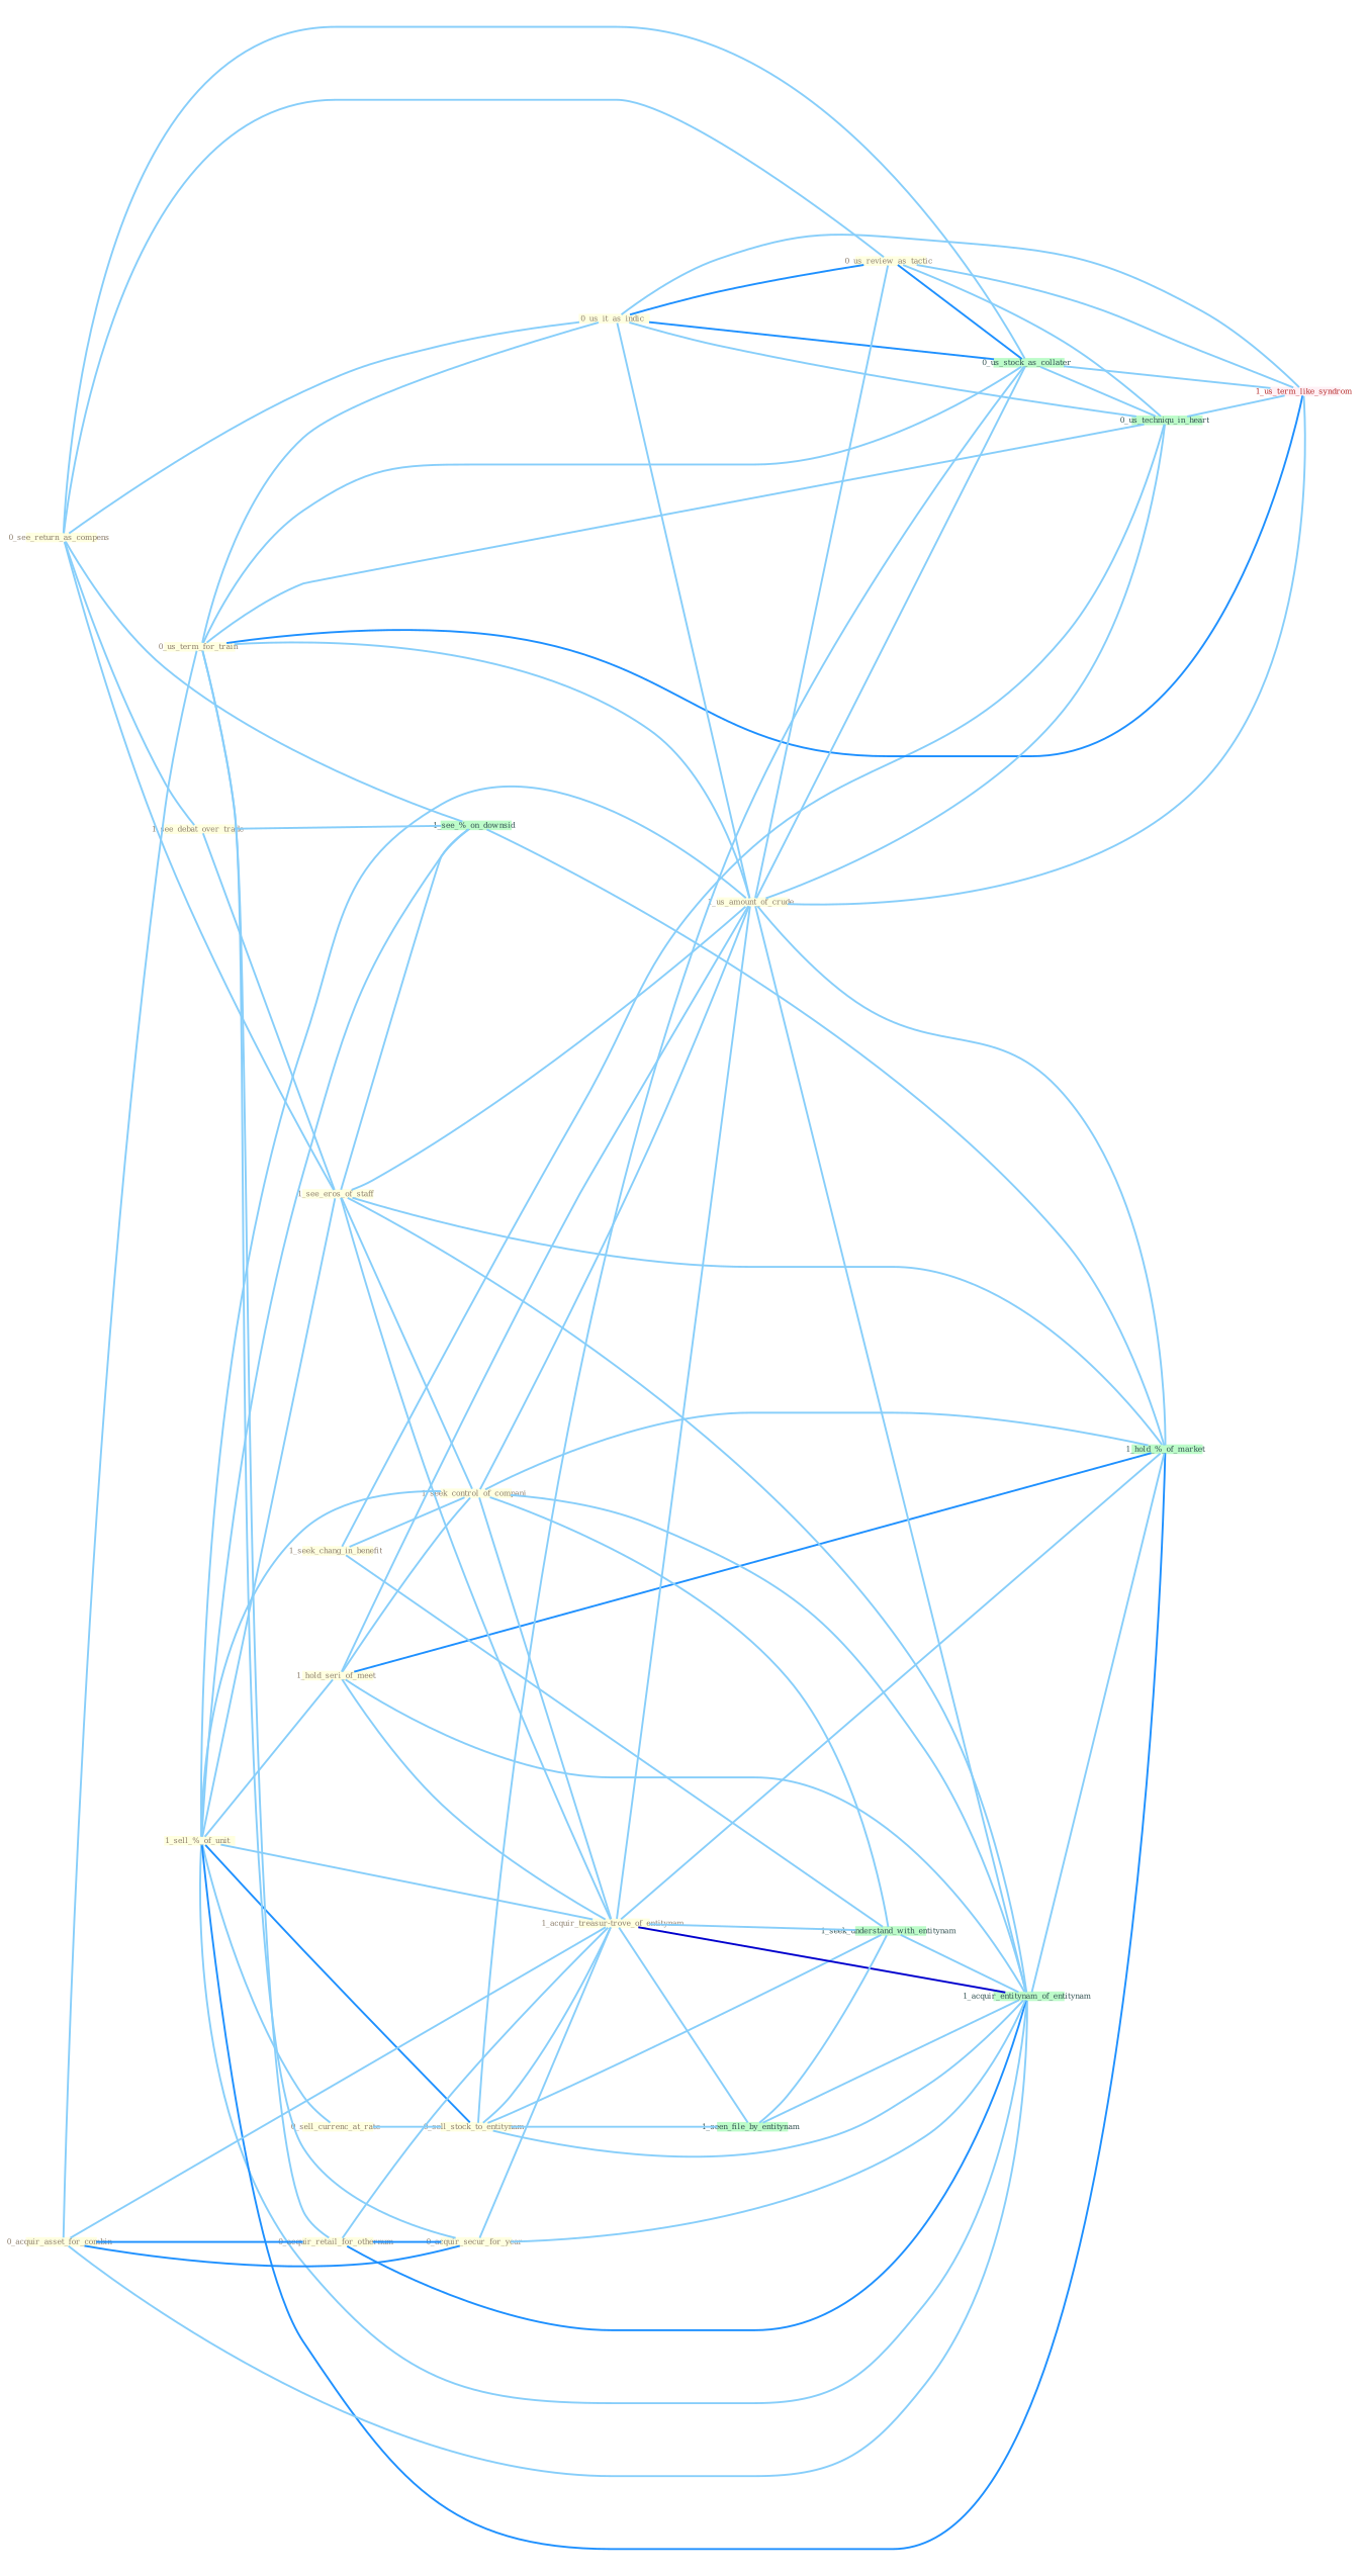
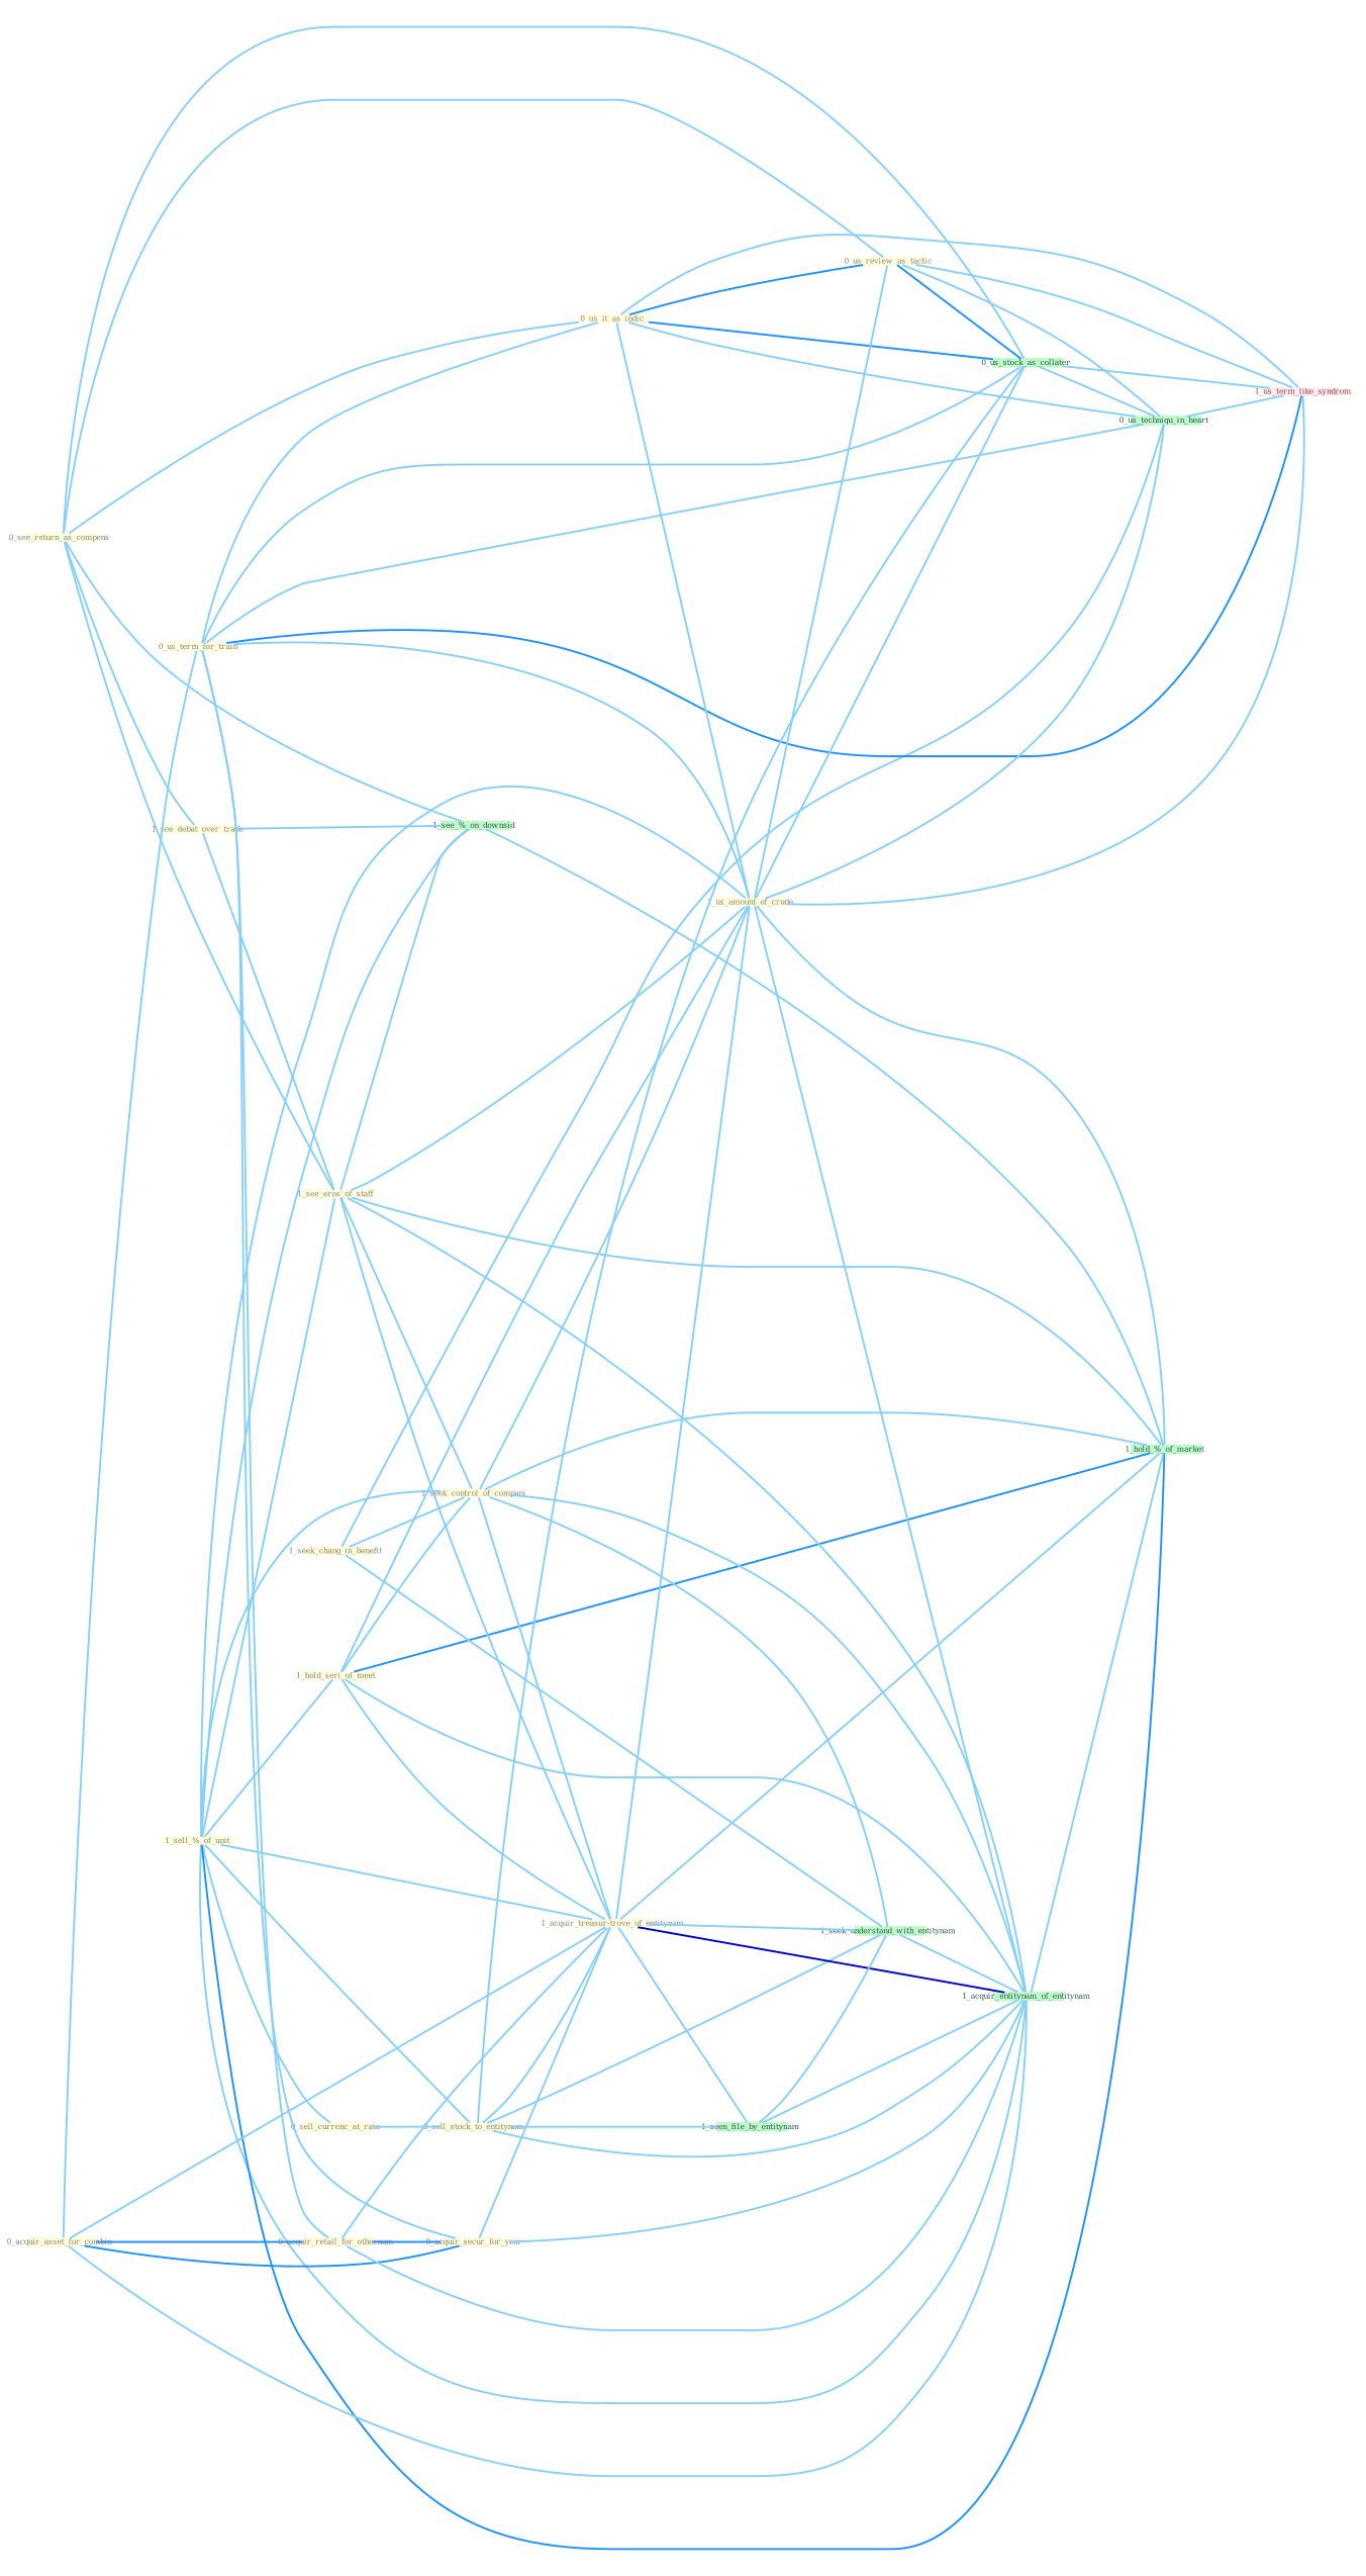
  graph {
    rankdir=LR
    node [color="#ffffe0" fixedsize=true fontcolor="#8b7d6b" fontsize=4 shape=polygon style=filled]
    edge [color="#87cefa" w=1]
    "1_sell_%_of_unit " [height=.06 width=.5]
    "0_see_return_as_compens " [height=.06 width=.5]
    "0_sell_currenc_at_rate " [height=.06 width=.5]
    "0_acquir_asset_for_combin " [height=.06 width=.5]
    "1_hold_seri_of_meet " [height=.06 width=.5]
    "1_seek_chang_in_benefit " [height=.06 width=.5]
    "0_us_term_for_train " [height=.06 width=.5]
    "0_sell_stock_to_entitynam " [height=.06 width=.5]
    "1_see_debat_over_trade " [height=.06 width=.5]
    "0_us_it_as_indic " [height=.06 width=.5]
    "1_see_eros_of_staff " [height=.06 width=.5]
    "1_seek_control_of_compani " [height=.06 width=.5]
    "0_acquir_retail_for_othernum " [height=.06 width=.5]
    "0_acquir_secur_for_year " [height=.06 width=.5]
    "1_acquir_treasur-trove_of_entitynam " [height=.06 width=.5]
    "1_us_amount_of_crude " [height=.06 width=.5]
    "0_us_review_as_tactic " [height=.06 width=.5]
    "1_us_term_like_syndrom " [color="#fff0f5" fontcolor="#b22222" height=.06 width=.5]
    "1_acquir_entitynam_of_entitynam " [color="#BDFCC9" fontcolor="#2f4f4f" height=.06 width=.5]
    "1_see_%_on_downsid " [color="#BDFCC9" fontcolor="#2f4f4f" height=.06 width=.5]
    "1_hold_%_of_market " [color="#BDFCC9" fontcolor="#2f4f4f" height=.06 width=.5]
    "0_us_stock_as_collater " [color="#BDFCC9" fontcolor="#2f4f4f" height=.06 width=.5]
    "1_seek_understand_with_entitynam " [color="#BDFCC9" fontcolor="#2f4f4f" height=.06 width=.5]
    "0_us_techniqu_in_heart " [color="#BDFCC9" fontcolor="#2f4f4f" height=.06 width=.5]
    "1_seen_file_by_entitynam " [color="#BDFCC9" fontcolor="#2f4f4f" height=.06 width=.5]
    subgraph sub_1 {
      "1_sell_%_of_unit "
      "0_see_return_as_compens "
      "0_sell_currenc_at_rate "
      "0_acquir_asset_for_combin "
      "1_hold_seri_of_meet "
      "1_seek_chang_in_benefit "
      "0_us_term_for_train "
      "0_sell_stock_to_entitynam "
      "1_see_debat_over_trade "
      "0_us_it_as_indic "
      "1_see_eros_of_staff "
      "1_seek_control_of_compani "
      "0_acquir_retail_for_othernum "
      "0_acquir_secur_for_year "
      "1_acquir_treasur-trove_of_entitynam "
      "1_us_amount_of_crude "
      "0_us_review_as_tactic "
    }
    subgraph sub_2 {
      "1_us_term_like_syndrom "
    }
    "1_sell_%_of_unit " -- "0_sell_currenc_at_rate "
    "1_sell_%_of_unit " -- "1_hold_seri_of_meet "
-   "1_sell_%_of_unit " -- "0_sell_stock_to_entitynam " [color="#1e90ff"]
+   "1_sell_%_of_unit " -- "0_sell_stock_to_entitynam "
    "1_sell_%_of_unit " -- "1_see_eros_of_staff "
    "1_sell_%_of_unit " -- "1_seek_control_of_compani "
    "1_sell_%_of_unit " -- "1_acquir_treasur-trove_of_entitynam "
    "1_sell_%_of_unit " -- "1_us_amount_of_crude "
    "1_sell_%_of_unit " -- "1_acquir_entitynam_of_entitynam "
    "1_sell_%_of_unit " -- "1_see_%_on_downsid "
    "1_sell_%_of_unit " -- "1_hold_%_of_market " [color="#1e90ff" w=2]
    "0_see_return_as_compens " -- "1_see_debat_over_trade "
    "0_see_return_as_compens " -- "0_us_it_as_indic "
    "0_see_return_as_compens " -- "1_see_eros_of_staff "
    "0_see_return_as_compens " -- "0_us_review_as_tactic "
    "0_see_return_as_compens " -- "1_see_%_on_downsid "
    "0_see_return_as_compens " -- "0_us_stock_as_collater "
    "0_sell_currenc_at_rate " -- "0_sell_stock_to_entitynam "
    "0_acquir_asset_for_combin " -- "0_us_term_for_train "
    "0_acquir_asset_for_combin " -- "0_acquir_retail_for_othernum " [color="#1e90ff" w=2]
    "0_acquir_asset_for_combin " -- "0_acquir_secur_for_year " [color="#1e90ff" w=2]
    "0_acquir_asset_for_combin " -- "1_acquir_treasur-trove_of_entitynam "
    "0_acquir_asset_for_combin " -- "1_acquir_entitynam_of_entitynam "
    "1_hold_seri_of_meet " -- "1_seek_control_of_compani "
    "1_hold_seri_of_meet " -- "1_acquir_treasur-trove_of_entitynam "
    "1_hold_seri_of_meet " -- "1_us_amount_of_crude "
    "1_hold_seri_of_meet " -- "1_acquir_entitynam_of_entitynam "
    "1_hold_seri_of_meet " -- "1_hold_%_of_market " [color="#1e90ff" w=2]
    "1_seek_chang_in_benefit " -- "1_seek_control_of_compani "
    "1_seek_chang_in_benefit " -- "1_seek_understand_with_entitynam "
    "1_seek_chang_in_benefit " -- "0_us_techniqu_in_heart "
    "0_us_term_for_train " -- "0_us_it_as_indic "
    "0_us_term_for_train " -- "0_acquir_retail_for_othernum "
    "0_us_term_for_train " -- "0_acquir_secur_for_year "
    "0_us_term_for_train " -- "1_us_amount_of_crude "
    "0_us_term_for_train " -- "1_us_term_like_syndrom " [color="#1e90ff" w=2]
    "0_us_term_for_train " -- "0_us_stock_as_collater "
    "0_us_term_for_train " -- "0_us_techniqu_in_heart "
    "0_sell_stock_to_entitynam " -- "1_acquir_treasur-trove_of_entitynam "
    "0_sell_stock_to_entitynam " -- "1_acquir_entitynam_of_entitynam "
    "0_sell_stock_to_entitynam " -- "0_us_stock_as_collater "
    "0_sell_stock_to_entitynam " -- "1_seek_understand_with_entitynam "
    "0_sell_stock_to_entitynam " -- "1_seen_file_by_entitynam "
    "1_see_debat_over_trade " -- "1_see_eros_of_staff "
    "1_see_debat_over_trade " -- "1_see_%_on_downsid "
    "0_us_it_as_indic " -- "1_us_amount_of_crude "
    "0_us_it_as_indic " -- "0_us_review_as_tactic " [color="#1e90ff" w=2]
    "0_us_it_as_indic " -- "1_us_term_like_syndrom "
    "0_us_it_as_indic " -- "0_us_stock_as_collater " [color="#1e90ff" w=2]
    "0_us_it_as_indic " -- "0_us_techniqu_in_heart "
    "1_see_eros_of_staff " -- "1_seek_control_of_compani "
    "1_see_eros_of_staff " -- "1_acquir_treasur-trove_of_entitynam "
    "1_see_eros_of_staff " -- "1_us_amount_of_crude "
    "1_see_eros_of_staff " -- "1_acquir_entitynam_of_entitynam "
    "1_see_eros_of_staff " -- "1_see_%_on_downsid "
    "1_see_eros_of_staff " -- "1_hold_%_of_market "
    "1_seek_control_of_compani " -- "1_acquir_treasur-trove_of_entitynam "
    "1_seek_control_of_compani " -- "1_us_amount_of_crude "
    "1_seek_control_of_compani " -- "1_acquir_entitynam_of_entitynam "
    "1_seek_control_of_compani " -- "1_hold_%_of_market "
    "1_seek_control_of_compani " -- "1_seek_understand_with_entitynam "
    "0_acquir_retail_for_othernum " -- "0_acquir_secur_for_year " [color="#1e90ff" w=2]
    "0_acquir_retail_for_othernum " -- "1_acquir_treasur-trove_of_entitynam "
-   "0_acquir_retail_for_othernum " -- "1_acquir_entitynam_of_entitynam " [color="#1e90ff"]
+   "0_acquir_retail_for_othernum " -- "1_acquir_entitynam_of_entitynam "
    "0_acquir_secur_for_year " -- "1_acquir_treasur-trove_of_entitynam "
    "0_acquir_secur_for_year " -- "1_acquir_entitynam_of_entitynam "
    "1_acquir_treasur-trove_of_entitynam " -- "1_us_amount_of_crude "
    "1_acquir_treasur-trove_of_entitynam " -- "1_acquir_entitynam_of_entitynam " [color="#0000cd" w=3]
    "1_acquir_treasur-trove_of_entitynam " -- "1_hold_%_of_market "
    "1_acquir_treasur-trove_of_entitynam " -- "1_seek_understand_with_entitynam "
    "1_acquir_treasur-trove_of_entitynam " -- "1_seen_file_by_entitynam "
    "1_us_amount_of_crude " -- "0_us_review_as_tactic "
    "1_us_amount_of_crude " -- "1_us_term_like_syndrom "
    "1_us_amount_of_crude " -- "1_acquir_entitynam_of_entitynam "
    "1_us_amount_of_crude " -- "1_hold_%_of_market "
    "1_us_amount_of_crude " -- "0_us_stock_as_collater "
    "1_us_amount_of_crude " -- "0_us_techniqu_in_heart "
    "0_us_review_as_tactic " -- "1_us_term_like_syndrom "
    "0_us_review_as_tactic " -- "0_us_stock_as_collater " [color="#1e90ff" w=2]
    "0_us_review_as_tactic " -- "0_us_techniqu_in_heart "
    "1_acquir_entitynam_of_entitynam " -- "1_hold_%_of_market "
    "1_see_%_on_downsid " -- "1_hold_%_of_market "
    "0_us_stock_as_collater " -- "1_us_term_like_syndrom "
    "0_us_stock_as_collater " -- "0_us_techniqu_in_heart "
    "1_seek_understand_with_entitynam " -- "1_acquir_entitynam_of_entitynam "
    "0_us_techniqu_in_heart " -- "1_us_term_like_syndrom "
    "1_seen_file_by_entitynam " -- "1_acquir_entitynam_of_entitynam "
    "1_seen_file_by_entitynam " -- "1_seek_understand_with_entitynam "
  }
